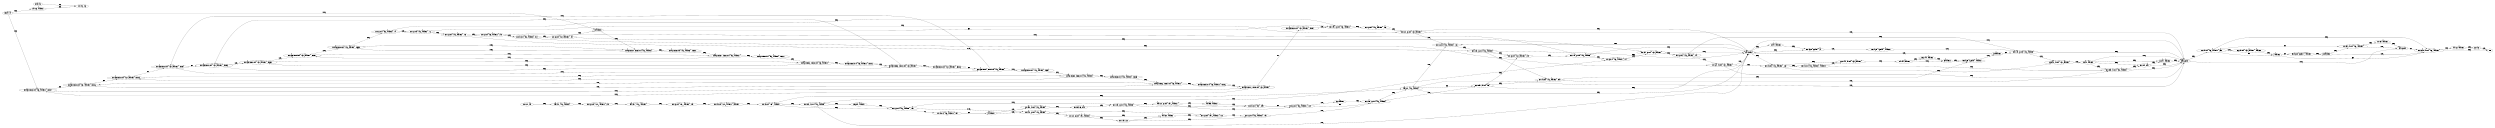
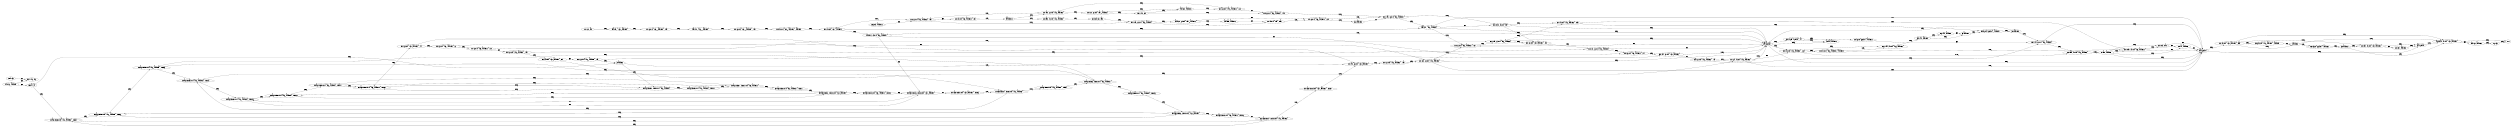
  digraph {
    rankdir=LR
    n1 [label="push rbp"]
    n2 [label="mov rbp , rsp"]
    n3 [label="sub rsp , address"]
    n4 [label="test al , al"]
    n5 [label="movaps xmmword [ rbp - address ] , xmm7"]
    n6 [label="je address"]
    n7 [label="movaps xmmword [ rbp - address ] , xmm6"]
    n8 [label="movaps xmm7 , xmmword [ rbp - address ]"]
    n9 [label="movaps xmm0 , xmmword [ rbp - address ]"]
    n10 [label="mov rax , qword [ rbp - address ]"]
    n11 [label="movaps xmmword [ rbp - address ] , xmm5"]
    n12 [label="movaps xmm6 , xmmword [ rbp - address ]"]
    n13 [label="movaps xmmword [ rbp - address ] , xmm7"]
    n14 [label="movaps xmmword [ rbp - address ] , xmm4"]
    n15 [label="movaps xmm5 , xmmword [ rbp - address ]"]
    n16 [label="movaps xmmword [ rbp - address ] , xmm6"]
    n17 [label="movaps xmmword [ rbp - address ] , xmm3"]
    n18 [label="movaps xmm4 , xmmword [ rbp - address ]"]
    n19 [label="movaps xmmword [ rbp - address ] , xmm5"]
    n20 [label="movaps xmmword [ rbp - address ] , xmm2"]
    n21 [label="movaps xmm3 , xmmword [ rbp - address ]"]
    n22 [label="movaps xmmword [ rbp - address ] , xmm4"]
    n23 [label="movaps xmmword [ rbp - address ] , xmm1"]
    n24 [label="movaps xmm2 , xmmword [ rbp - address ]"]
    n25 [label="movaps xmmword [ rbp - address ] , xmm3"]
    n26 [label="movaps xmmword [ rbp - address ] , xmm0"]
    n27 [label="movaps xmm1 , xmmword [ rbp - address ]"]
    n28 [label="movaps xmmword [ rbp - address ] , xmm2"]
    n29 [label="mov qword [ rbp - address ] , r9"]
    n30 [label="movaps xmmword [ rbp - address ] , xmm1"]
    n31 [label="mov qword [ rbp - address ] , r8"]
    n32 [label="movaps xmmword [ rbp - address ] , xmm0"]
    n33 [label="mov qword [ rbp - address ] , rcx"]
    n34 [label="mov rcx , qword [ rbp - address ]"]
    n35 [label="mov qword [ rbp - address ] , rax"]
    n36 [label="mov qword [ rbp - address ] , rdx"]
    n37 [label="mov rdx , qword [ rbp - address ]"]
    n38 [label="mov qword [ rbp - address ] , rcx"]
    n39 [label="call symbol"]
    n40 [label="call symbol"]
    n41 [label="mov dword [ rbp - address ] , esi"]
    n42 [label="mov rsi , qword [ rbp - address ]"]
    n43 [label="mov qword [ rbp - address ] , rdx"]
    n44 [label="mov dword [ rbp - address ] , edx"]
    n45 [label="mov qword [ rbp - address ] , rdi"]
    n46 [label="mov r8d , dword [ rbp - address ]"]
    n47 [label="mov qword [ rbp - address ] , rsi"]
    n48 [label="mov rdi , qword [ rbp - address ]"]
    n49 [label="mov dword [ rbp - address ] , r8d"]
    n50 [label="mov qword [ rbp - address ] , rdi"]
    n51 [label="and al , address"]
    n52 [label="mov byte [ symbol ] , al"]
    n53 [label="mov dword [ rbp - address ] , eax"]
    n54 [label="call symbol"]
    n55 [label="mov edx , dword [ rbp - address ]"]
    n56 [label="test byte [ symbol ] , address"]
    n57 [label="mov rdi , qword [ rbp - address ]"]
    n58 [label="mov eax , dword [ rbp - address ]"]
    n59 [label="mov dword [ rbp - address ] , address"]
    n60 [label="mov r9d , dword [ rbp - address ]"]
    n61 [label="and r9d , address"]
    n62 [label="or eax , address"]
    n63 [label="mov esi , eax"]
    n64 [label="cmp r9d , address"]
    n65 [label="je address"]
    n66 [label="jne address"]
    n67 [label="mov rcx , rax"]
    n68 [label="lea rdx , [ rbp - address ]"]
    n69 [label="mov byte [ symbol ] , address"]
    n70 [label="mov qword [ rcx + address ] , rdx"]
    n71 [label="lea rdx , [ rbp + address ]"]
    n72 [label="mov qword [ rcx + address ] , rdx"]
    n73 [label="mov dword [ rcx + address ] , address"]
    n74 [label="mov dword [ rcx ] , address"]
    n75 [label="mov esi , dword [ rbp - address ]"]
    n76 [label="mov qword [ rbp - address ] , rax"]
    n77 [label="lea rcx , [ rbp - address ]"]
    n78 [label="cmp esi , address"]
    n79 [label="mov dword [ rbp - address ] , esi"]
    n80 [label="mov rax , qword [ rbp - address ]"]
    n81 [label="mov rdx , qword [ rbp - address ]"]
    n82 [label="mov edx , dword [ rax ]"]
    n83 [label="ja address"]
    n84 [label="mov rcx , qword [ rax + address ]"]
    n85 [label="mov qword [ rax + address ] , rcx"]
    n86 [label="add rcx , qword [ rdx + address ]"]
    n87 [label="mov dword [ rdx ] , eax"]
    n88 [label="mov eax , dword [ rbp - address ]"]
    n89 [label="movsxd rcx , eax"]
    n90 [label="mov rdx , rcx"]
    n91 [label="add rcx , address"]
    n92 [label="mov qword [ rbp - address ] , rdx"]
    n93 [label="mov al , address"]
    n94 [label="cmp dword [ rbp - address ] , address"]
    n95 [label="jl address"]
    n96 [label="mov eax , dword [ rbp - address ]"]
    n97 [label="mov edi , dword [ rbp - address ]"]
    n98 [label="test byte [ symbol ] , address"]
    n99 [label="add rsp , address"]
    n100 [label=retn]
    n101 [label="mov esi , address"]
    n102 [label="jne address"]
    n103 [label="pop rbp"]
    n104 [label="mov rax , qword [ rbp - address ]"]
    n105 [label="add eax , address"]
    n106 [label="mov qword [ rbp - address ] , rcx"]
    n107 [label="jmp address"]
    n1 -> n2 [label=CFG]
    n3 -> n2 [label=CFG]
-   n4 -> n3 [label=CFG]
+   n3 -> n4 [label=CFG]
    n4 -> n5 [label=CFG]
    n4 -> n6 [label=DFG]
    n5 -> n7 [label=CFG]
    n5 -> n8 [label=DFG]
    n6 -> n9 [label=CFG]
    n6 -> n10 [label=CFG]
    n7 -> n11 [label=CFG]
    n7 -> n12 [label=DFG]
    n8 -> n5 [label=DFG]
    n8 -> n13 [label=DFG]
    n9 -> n26 [label=DFG]
    n9 -> n32 [label=DFG]
    n10 -> n35 [label=DFG]
    n11 -> n14 [label=CFG]
    n11 -> n15 [label=DFG]
    n12 -> n7 [label=DFG]
    n12 -> n16 [label=DFG]
    n13 -> n10 [label=CFG]
    n14 -> n17 [label=CFG]
    n14 -> n18 [label=DFG]
    n15 -> n11 [label=DFG]
    n15 -> n19 [label=DFG]
    n16 -> n8 [label=CFG]
    n17 -> n20 [label=CFG]
    n17 -> n21 [label=DFG]
    n18 -> n14 [label=DFG]
    n18 -> n22 [label=DFG]
    n19 -> n12 [label=CFG]
    n20 -> n23 [label=CFG]
    n20 -> n24 [label=DFG]
    n21 -> n17 [label=DFG]
    n21 -> n25 [label=DFG]
    n22 -> n15 [label=CFG]
    n23 -> n26 [label=CFG]
    n23 -> n27 [label=DFG]
    n24 -> n20 [label=DFG]
    n24 -> n28 [label=DFG]
    n25 -> n18 [label=CFG]
    n26 -> n9 [label=DFG]
    n26 -> n29 [label=CFG]
    n27 -> n23 [label=DFG]
    n27 -> n30 [label=DFG]
    n28 -> n21 [label=CFG]
    n29 -> n10 [label=DFG]
    n29 -> n31 [label=CFG]
    n30 -> n24 [label=CFG]
    n31 -> n33 [label=CFG]
    n31 -> n34 [label=DFG]
    n32 -> n27 [label=CFG]
    n33 -> n36 [label=CFG]
    n33 -> n37 [label=DFG]
    n34 -> n38 [label=DFG]
    n34 -> n39 [label=DFG]
    n34 -> n40 [label=DFG]
    n35 -> n34 [label=CFG]
    n36 -> n41 [label=CFG]
    n36 -> n42 [label=DFG]
    n37 -> n39 [label=DFG]
    n37 -> n43 [label=DFG]
    n37 -> n44 [label=DFG]
    n38 -> n37 [label=CFG]
    n39 -> n38 [label=DFG]
    n39 -> n40 [label=DFG]
    n39 -> n49 [label=DFG]
    n39 -> n51 [label=DFG]
    n39 -> n52 [label=DFG]
    n40 -> n53 [label=DFG]
    n40 -> n54 [label=DFG]
    n41 -> n45 [label=CFG]
    n41 -> n46 [label=DFG]
    n42 -> n39 [label=DFG]
    n42 -> n47 [label=DFG]
    n43 -> n42 [label=CFG]
    n44 -> n55 [label=DFG]
    n44 -> n56 [label=CFG]
    n45 -> n6 [label=CFG]
    n45 -> n48 [label=DFG]
    n46 -> n39 [label=DFG]
    n46 -> n40 [label=DFG]
    n46 -> n49 [label=DFG]
    n47 -> n48 [label=CFG]
    n48 -> n39 [label=DFG]
    n48 -> n50 [label=DFG]
    n49 -> n58 [label=DFG]
    n49 -> n59 [label=CFG]
    n49 -> n60 [label=DFG]
    n50 -> n46 [label=CFG]
    n50 -> n57 [label=DFG]
-   n51 -> n52 [label=DFG]
+   n52 -> n51 [label=DFG]
    n52 -> n69 [label=CFG]
    n53 -> n94 [label=CFG]
    n53 -> n95 [label=DFG]
    n53 -> n96 [label=DFG]
    n53 -> n97 [label=DFG]
    n54 -> n96 [label=CFG]
    n55 -> n40 [label=DFG]
    n55 -> n63 [label=CFG]
    n56 -> n66 [label=CFG]
    n57 -> n40 [label=DFG]
    n57 -> n58 [label=CFG]
    n58 -> n62 [label=DFG]
    n59 -> n55 [label=DFG]
    n59 -> n60 [label=CFG]
    n60 -> n61 [label=DFG]
    n61 -> n64 [label=CFG]
    n61 -> n65 [label=DFG]
    n62 -> n40 [label=DFG]
    n62 -> n55 [label=CFG]
    n62 -> n63 [label=DFG]
    n62 -> n93 [label=DFG]
    n63 -> n40 [label=DFG]
    n63 -> n93 [label=CFG]
    n64 -> n65 [label=CFG]
    n65 -> n56 [label=CFG]
    n66 -> n39 [label=CFG]
    n66 -> n57 [label=CFG]
    n67 -> n68 [label=CFG]
    n68 -> n70 [label=CFG]
    n69 -> n57 [label=CFG]
    n70 -> n71 [label=CFG]
    n71 -> n72 [label=CFG]
    n72 -> n73 [label=CFG]
    n73 -> n74 [label=CFG]
    n74 -> n75 [label=CFG]
    n74 -> n76 [label=DFG]
    n74 -> n77 [label=DFG]
    n75 -> n39 [label=DFG]
    n75 -> n47 [label=DFG]
-   n75 -> n78 [label=CFG]
+   n75 -> n21 [label=CFG]
    n76 -> n79 [label=CFG]
    n76 -> n80 [label=DFG]
    n76 -> n81 [label=DFG]
    n77 -> n38 [label=DFG]
    n77 -> n39 [label=DFG]
    n77 -> n40 [label=DFG]
    n77 -> n82 [label=CFG]
    n78 -> n76 [label=CFG]
    n79 -> n83 [label=CFG]
    n80 -> n84 [label=DFG]
    n80 -> n85 [label=DFG]
    n81 -> n86 [label=DFG]
    n81 -> n87 [label=DFG]
    n82 -> n39 [label=DFG]
    n82 -> n43 [label=DFG]
    n82 -> n44 [label=DFG]
    n83 -> n80 [label=CFG]
    n83 -> n88 [label=CFG]
    n84 -> n90 [label=DFG]
    n84 -> n91 [label=DFG]
    n85 -> n92 [label=CFG]
    n86 -> n105 [label=CFG]
    n86 -> n106 [label=DFG]
    n87 -> n106 [label=CFG]
    n88 -> n89 [label=CFG]
    n89 -> n81 [label=CFG]
    n90 -> n91 [label=CFG]
    n90 -> n92 [label=DFG]
    n91 -> n85 [label=DFG]
    n92 -> n104 [label=DFG]
    n93 -> n40 [label=DFG]
    n94 -> n95 [label=CFG]
    n95 -> n96 [label=CFG]
    n95 -> n98 [label=CFG]
    n96 -> n99 [label=CFG]
    n96 -> n100 [label=DFG]
    n97 -> n54 [label=DFG]
    n97 -> n101 [label=CFG]
    n98 -> n102 [label=CFG]
    n99 -> n103 [label=CFG]
    n101 -> n54 [label=CFG]
    n102 -> n96 [label=CFG]
    n102 -> n97 [label=CFG]
    n103 -> n100 [label=CFG]
    n104 -> n77 [label=CFG]
    n104 -> n82 [label=DFG]
    n105 -> n87 [label=CFG]
    n106 -> n104 [label=DFG]
    n106 -> n107 [label=CFG]
    n107 -> n104 [label=CFG]
  }
